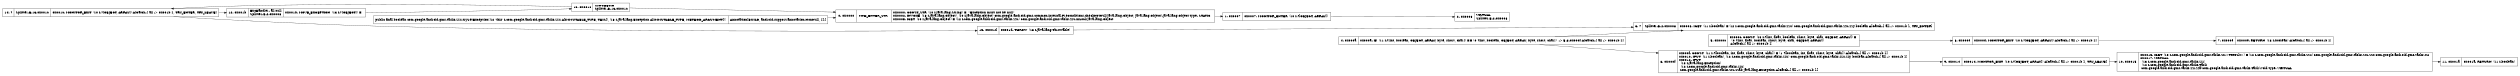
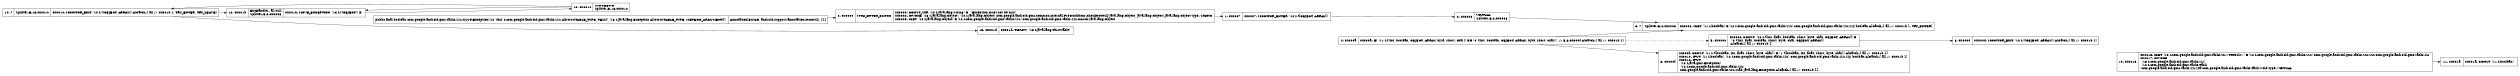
  digraph {
    rankdir=LR
    node [shape=record]
-   n1 [label="{0\:\ 0x0000|MTH_ENTER_STR\l|0x0000: CONST_STR  (r0 I:java.lang.String) =  \"Exception must not be null\" \l0x0002: INVOKE  (r3 I:java.lang.Object), (r0 I:java.lang.Object) com.google.android.gms.common.internal.Preconditions.checkNotNull(java.lang.Object, java.lang.Object):java.lang.Object type: STATIC \l0x0005: IGET  (r0 I:java.lang.Object) = (r2 I:com.google.android.gms.tasks.zzu) com.google.android.gms.tasks.zzu.mLock java.lang.Object \l}"]
+   n1 [label="{0\:\ 0x0000|MTH_ENTER_BLOCK\l|0x0000: CONST_STR  (r0 I:java.lang.String) =  \"Exception must not be null\" \l0x0002: INVOKE  (r3 I:java.lang.Object), (r0 I:java.lang.Object) com.google.android.gms.common.internal.Preconditions.checkNotNull(java.lang.Object, java.lang.Object):java.lang.Object type: STATIC \l0x0005: IGET  (r0 I:java.lang.Object) = (r2 I:com.google.android.gms.tasks.zzu) com.google.android.gms.tasks.zzu.mLock java.lang.Object \l}"]
    n2 [label="{1\:\ 0x0007|0x0007: MONITOR_ENTER  (r0 I:?[OBJECT, ARRAY]) \l}"]
    n3 [label="{2\:\ 0x0008|VIRTUAL\lSplitter:B:2:0x0008\l}"]
    n4 [label="{3\:\ ?|Splitter:B:2:0x0008\l|0x0008: IGET  (r1 I:boolean) = (r2 I:com.google.android.gms.tasks.zzu) com.google.android.gms.tasks.zzu.zzy boolean A[Catch:\{ all \-\> 0x001b \}, TRY_ENTER]\l}"]
    n5 [label="{12\:\ 0x001b|ExcHandler: all null\lSplitter:B:2:0x0008\l|0x001b: MOVE_EXCEPTION  (r3 I:?[OBJECT]) =  \l}"]
    n6 [label="{13\:\ 0x001c|SYNTHETIC\lSplitter:B:13:0x001c\l}"]
    n7 [label="{4\:\ 0x000a|0x000a: IF  (r1 I:?[int, boolean, OBJECT, ARRAY, byte, short, char]) == (0 ?[int, boolean, OBJECT, ARRAY, byte, short, char])  \-\> B:8:0x000f A[Catch:\{ all \-\> 0x001b \}]\l}"]
    n8 [label="{5\:\ 0x000c|0x000c: CONST  (r3 I:?[int, float, boolean, short, byte, char, OBJECT, ARRAY]) = \l  (0 ?[int, float, boolean, short, byte, char, OBJECT, ARRAY])\l A[Catch:\{ all \-\> 0x001b \}]\l}"]
-   n9 [label="{8\:\ 0x000f|0x000f: CONST  (r1 I:?[boolean, int, float, short, byte, char]) = (1 ?[boolean, int, float, short, byte, char]) A[Catch:\{ all \-\> 0x001b \}]\l0x0010: IPUT  (r1 I:boolean), (r2 I:com.google.android.gms.tasks.zzu) com.google.android.gms.tasks.zzu.zzy boolean A[Catch:\{ all \-\> 0x001b \}]\l0x0012: IPUT  \l  (r3 I:java.lang.Exception)\l  (r2 I:com.google.android.gms.tasks.zzu)\l com.google.android.gms.tasks.zzu.zzab java.lang.Exception A[Catch:\{ all \-\> 0x001b \}]\l}"]
+   n9 [label="{8\:\ 0x000f|0x000f: CONST  (r1 I:?[boolean, int, float, short, byte, char]) = (1 ?[boolean, int, float, short, byte, char]) A[Catch:\{ all \-\> 0x001b \}]\l0x0010: IPUT  (r1 I:boolean), (r2 I:com.google.android.gms.tasks.zzu) com.google.android.gms.tasks.zzu.zzy boolean A[Catch:\{ all \-\> 0x001b \}]\l0x0012: IPUT  \l  (r3 I:java.gms.Exception)\l  (r2 I:com.google.android.gms.tasks.zzu)\l com.google.android.gms.tasks.zzu.zzab java.lang.Exception A[Catch:\{ all \-\> 0x001b \}]\l}"]
    n10 [label="{6\:\ 0x000d|0x000d: MONITOR_EXIT  (r0 I:?[OBJECT, ARRAY]) A[Catch:\{ all \-\> 0x001b \}]\l}"]
-   n11 [label="{9\:\ 0x0014|0x0014: MONITOR_EXIT  (r0 I:?[OBJECT, ARRAY]) A[Catch:\{ all \-\> 0x001b \}, TRY_LEAVE]\l}"]
-   n12 [label="{7\:\ 0x000e|0x000e: RETURN  (r3 I:boolean) A[Catch:\{ all \-\> 0x001b \}]\l}"]
-   n13 [label="{10\:\ 0x0015|0x0015: IGET  (r3 I:com.google.android.gms.tasks.zzr\<TResult\>) = (r2 I:com.google.android.gms.tasks.zzu) com.google.android.gms.tasks.zzu.zzx com.google.android.gms.tasks.zzr \l0x0017: VIRTUAL  \l  (r3 I:com.google.android.gms.tasks.zzr)\l  (r2 I:com.google.android.gms.tasks.Task)\l com.google.android.gms.tasks.zzr.zza(com.google.android.gms.tasks.Task):void type: VIRTUAL \l}"]
-   n14 [label="{11\:\ 0x001a|0x001a: RETURN  (r1 I:boolean) \l}"]
+   n13 [label="{10\:\ 0x0015|0x0015: IGET  (r3 I:com.google.android.gms.tasks.zzr\<TResult\>) = (r2 I:com.google.android.gms.tasks.zzu) com.google.android.gms.tasks.zzu.zzx com.google.android.gms.tasks.zzr \l0x0017: INVOKE  \l  (r3 I:com.google.android.gms.tasks.zzr)\l  (r2 I:com.google.android.gms.tasks.Task)\l com.google.android.gms.tasks.zzr.zza(com.google.android.gms.tasks.Task):void type: VIRTUAL \l}"]
+   n14 [label="{11\:\ 0x001a|0x001a: CONST  (r1 I:boolean) \l}"]
    n15 [label="{14\:\ ?|Splitter:B:13:0x001c\l|0x001c: MONITOR_EXIT  (r0 I:?[OBJECT, ARRAY]) A[Catch:\{ all \-\> 0x001b \}, TRY_ENTER, TRY_LEAVE]\l}"]
    n16 [label="{15\:\ 0x001d|0x001d: THROW  (r3 I:java.lang.Throwable) \l}"]
    n17 [label="{public final boolean com.google.android.gms.tasks.zzu.trySetException((r2 'this' I:com.google.android.gms.tasks.zzu A[IMMUTABLE_TYPE, THIS]), (r3 I:java.lang.Exception A[IMMUTABLE_TYPE, METHOD_ARGUMENT]))  | Annotation[BUILD, android.support.annotation.NonNull, \{\}]\l}"]
    n1 -> n2
    n2 -> n3
-   n16 -> n4
+   n3 -> n4
    n5 -> n6
-   n6 -> n1
+   n6 -> n5
    n6 -> n15
    n7 -> n4
+   n7 -> n8 [style=dashed]
    n7 -> n9
    n8 -> n10
-   n9 -> n11
-   n10 -> n12
-   n11 -> n13
    n13 -> n14
    n15 -> n5
    n15 -> n16
    n17 -> n1
  }
